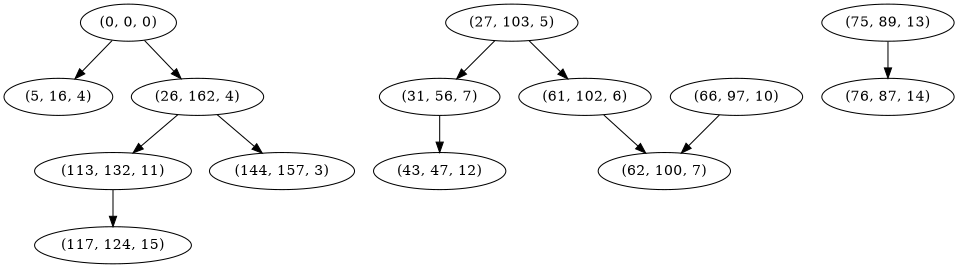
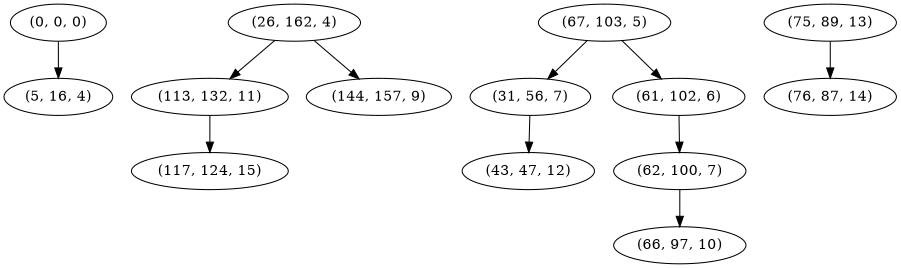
  digraph {
    "(0, 0, 0)"
    "(5, 16, 4)"
    "(26, 162, 4)"
    "(113, 132, 11)"
-   "(144, 157, 9)" [label="(144, 157, 3)"]
-   "(27, 103, 5)"
+   "(144, 157, 9)"
+   "(27, 103, 5)" [label="(67, 103, 5)"]
    "(31, 56, 7)"
    "(61, 102, 6)"
    "(117, 124, 15)"
    "(43, 47, 12)"
    "(62, 100, 7)"
    "(66, 97, 10)"
    "(75, 89, 13)"
    "(76, 87, 14)"
    "(0, 0, 0)" -> "(5, 16, 4)"
-   "(0, 0, 0)" -> "(26, 162, 4)"
    "(26, 162, 4)" -> "(113, 132, 11)"
    "(26, 162, 4)" -> "(144, 157, 9)"
    "(113, 132, 11)" -> "(117, 124, 15)"
    "(27, 103, 5)" -> "(31, 56, 7)"
    "(27, 103, 5)" -> "(61, 102, 6)"
    "(31, 56, 7)" -> "(43, 47, 12)"
    "(61, 102, 6)" -> "(62, 100, 7)"
-   "(66, 97, 10)" -> "(62, 100, 7)"
+   "(62, 100, 7)" -> "(66, 97, 10)"
    "(75, 89, 13)" -> "(76, 87, 14)"
  }
